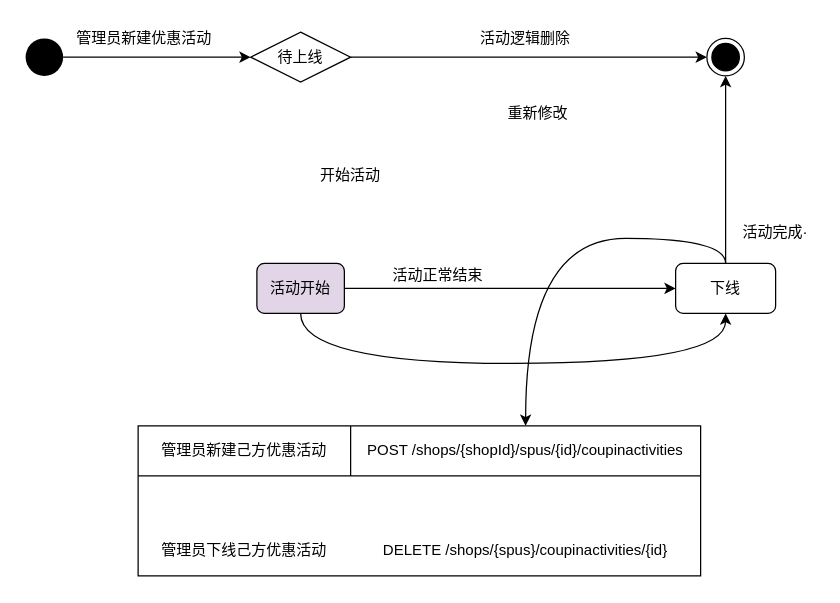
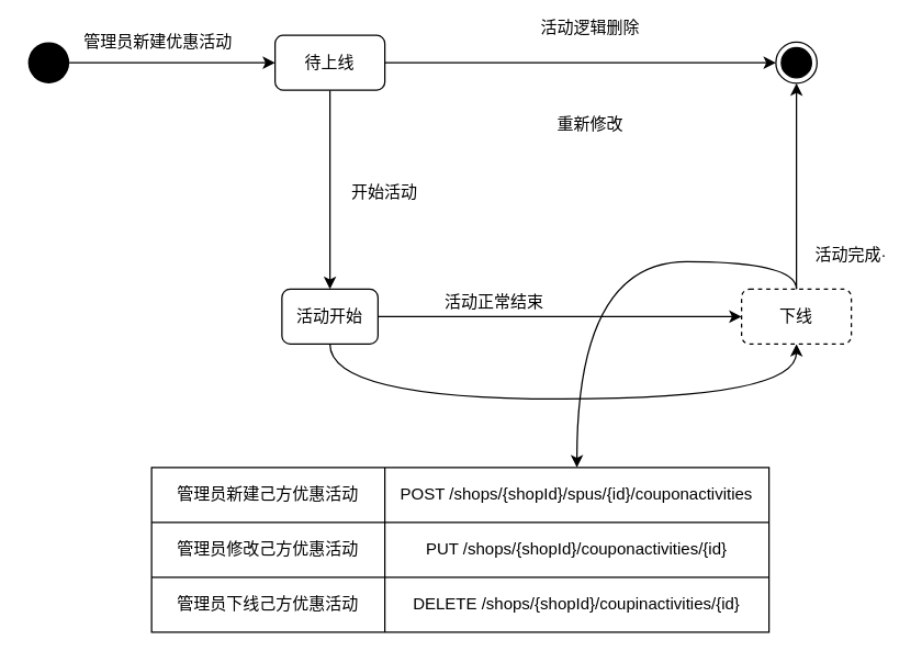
  <mxCell id="0" />
  <mxCell id="1" parent="0" />
  <mxCell id="2" style="edgeStyle=orthogonalEdgeStyle;rounded=0;orthogonalLoop=1;jettySize=auto;html=1;exitX=1;exitY=0.5;exitDx=0;exitDy=0;" edge="1" parent="1" source="3" target="6"><mxGeometry relative="1" as="geometry" /></mxCell>
  <mxCell id="3" value="" style="ellipse;fillColor=#000000;strokeColor=none;" vertex="1" parent="1"><mxGeometry x="20" y="30" width="30" height="30" as="geometry" /></mxCell>
+ <mxCell id="4" style="edgeStyle=orthogonalEdgeStyle;rounded=0;orthogonalLoop=1;jettySize=auto;html=1;exitX=0.5;exitY=1;exitDx=0;exitDy=0;entryX=0.5;entryY=0;entryDx=0;entryDy=0;" edge="1" parent="1" source="6" target="9"><mxGeometry relative="1" as="geometry" /></mxCell>
  <mxCell id="5" style="edgeStyle=none;rounded=0;orthogonalLoop=1;jettySize=auto;html=1;exitX=1;exitY=0.5;exitDx=0;exitDy=0;entryX=0;entryY=0.5;entryDx=0;entryDy=0;" edge="1" parent="1" source="6" target="17"><mxGeometry relative="1" as="geometry" /></mxCell>
- <mxCell id="6" value="待上线" style="rhombus;whiteSpace=wrap;html=1;" vertex="1" parent="1"><mxGeometry x="200" y="25" width="80" height="40" as="geometry" /></mxCell>
+ <mxCell id="6" value="待上线" style="rounded=1;whiteSpace=wrap;html=1;" vertex="1" parent="1"><mxGeometry x="200" y="25" width="80" height="40" as="geometry" /></mxCell>
  <mxCell id="7" style="edgeStyle=orthogonalEdgeStyle;rounded=0;orthogonalLoop=1;jettySize=auto;html=1;exitX=1;exitY=0.5;exitDx=0;exitDy=0;" edge="1" parent="1" source="9" target="12"><mxGeometry relative="1" as="geometry" /></mxCell>
  <mxCell id="8" style="edgeStyle=orthogonalEdgeStyle;curved=1;rounded=0;orthogonalLoop=1;jettySize=auto;html=1;exitX=0.5;exitY=1;exitDx=0;exitDy=0;entryX=0.5;entryY=1;entryDx=0;entryDy=0;" edge="1" parent="1" source="9" target="12"><mxGeometry relative="1" as="geometry"><Array as="points"><mxPoint x="240" y="290" /><mxPoint x="580" y="290" /></Array></mxGeometry></mxCell>
- <mxCell id="9" value="活动开始" style="rounded=1;whiteSpace=wrap;html=1;fillColor=#e1d5e7;" vertex="1" parent="1"><mxGeometry x="205" y="210" width="70" height="40" as="geometry" /></mxCell>
+ <mxCell id="9" value="活动开始" style="rounded=1;whiteSpace=wrap;html=1;" vertex="1" parent="1"><mxGeometry x="205" y="210" width="70" height="40" as="geometry" /></mxCell>
  <mxCell id="10" style="edgeStyle=orthogonalEdgeStyle;curved=1;rounded=0;orthogonalLoop=1;jettySize=auto;html=1;exitX=0.5;exitY=0;exitDx=0;exitDy=0;" edge="1" parent="1" source="12" target="23"><mxGeometry relative="1" as="geometry" /></mxCell>
  <mxCell id="11" style="rounded=0;orthogonalLoop=1;jettySize=auto;html=1;exitX=0.5;exitY=0;exitDx=0;exitDy=0;entryX=0.5;entryY=1;entryDx=0;entryDy=0;" edge="1" parent="1" source="12" target="17"><mxGeometry relative="1" as="geometry" /></mxCell>
- <mxCell id="12" value="下线" style="rounded=1;whiteSpace=wrap;html=1;" vertex="1" parent="1"><mxGeometry x="540" y="210" width="80" height="40" as="geometry" /></mxCell>
+ <mxCell id="12" value="下线" style="rounded=1;whiteSpace=wrap;html=1;dashed=1;" vertex="1" parent="1"><mxGeometry x="540" y="210" width="80" height="40" as="geometry" /></mxCell>
  <mxCell id="13" value="管理员新建优惠活动" style="text;html=1;strokeColor=none;fillColor=none;align=center;verticalAlign=middle;whiteSpace=wrap;rounded=0;" vertex="1" parent="1"><mxGeometry x="60" y="20" width="110" height="20" as="geometry" /></mxCell>
  <mxCell id="14" value="开始活动" style="text;html=1;strokeColor=none;fillColor=none;align=center;verticalAlign=middle;whiteSpace=wrap;rounded=0;" vertex="1" parent="1"><mxGeometry x="250" y="130" width="60" height="20" as="geometry" /></mxCell>
- <mxCell id="15" value="活动正常结束" style="text;html=1;strokeColor=none;fillColor=none;align=center;verticalAlign=middle;whiteSpace=wrap;rounded=0;" vertex="1" parent="1"><mxGeometry x="290" y="210" width="120" height="20" as="geometry" /></mxCell>
+ <mxCell id="15" value="活动正常结束" style="text;html=1;strokeColor=none;fillColor=none;align=center;verticalAlign=middle;whiteSpace=wrap;rounded=0;" vertex="1" parent="1"><mxGeometry x="300" y="210" width="120" height="20" as="geometry" /></mxCell>
  <mxCell id="16" value="重新修改" style="text;html=1;strokeColor=none;fillColor=none;align=center;verticalAlign=middle;whiteSpace=wrap;rounded=0;" vertex="1" parent="1"><mxGeometry x="400" y="80" width="60" height="20" as="geometry" /></mxCell>
  <mxCell id="17" value="" style="ellipse;html=1;shape=endState;fillColor=#000000;strokeColor=#000000;" vertex="1" parent="1"><mxGeometry x="565" y="30" width="30" height="30" as="geometry" /></mxCell>
  <mxCell id="18" value="活动完成·" style="text;html=1;strokeColor=none;fillColor=none;align=center;verticalAlign=middle;whiteSpace=wrap;rounded=0;" vertex="1" parent="1"><mxGeometry x="590" y="175" width="60" height="20" as="geometry" /></mxCell>
- <mxCell id="19" value="活动逻辑删除" style="text;html=1;strokeColor=none;fillColor=none;align=center;verticalAlign=middle;whiteSpace=wrap;rounded=0;" vertex="1" parent="1"><mxGeometry x="370" y="20" width="100" height="20" as="geometry" /></mxCell>
+ <mxCell id="19" value="活动逻辑删除" style="text;html=1;strokeColor=none;fillColor=none;align=center;verticalAlign=middle;whiteSpace=wrap;rounded=0;" vertex="1" parent="1"><mxGeometry x="380" y="10" width="100" height="20" as="geometry" /></mxCell>
  <mxCell id="20" value="" style="shape=table;html=1;whiteSpace=wrap;startSize=0;container=1;collapsible=0;childLayout=tableLayout;" vertex="1" parent="1"><mxGeometry x="110" y="340" width="450" height="120" as="geometry" /></mxCell>
  <mxCell id="21" value="" style="shape=partialRectangle;html=1;whiteSpace=wrap;collapsible=0;dropTarget=0;pointerEvents=0;fillColor=none;top=0;left=0;bottom=0;right=0;points=[[0,0.5],[1,0.5]];portConstraint=eastwest;" vertex="1" parent="20"><mxGeometry width="450" height="40" as="geometry" /></mxCell>
  <mxCell id="22" value="管理员新建己方优惠活动" style="shape=partialRectangle;html=1;whiteSpace=wrap;connectable=0;overflow=hidden;fillColor=none;top=0;left=0;bottom=0;right=0;" vertex="1" parent="21"><mxGeometry width="170" height="40" as="geometry" /></mxCell>
- <mxCell id="23" value="POST /shops/{shopId}/spus/{id}/coupinactivities" style="shape=partialRectangle;html=1;whiteSpace=wrap;connectable=0;overflow=hidden;fillColor=none;top=0;left=0;bottom=0;right=0;" vertex="1" parent="21"><mxGeometry x="170" width="280" height="40" as="geometry" /></mxCell>
+ <mxCell id="23" value="POST /shops/{shopId}/spus/{id}/couponactivities" style="shape=partialRectangle;html=1;whiteSpace=wrap;connectable=0;overflow=hidden;fillColor=none;top=0;left=0;bottom=0;right=0;" vertex="1" parent="21"><mxGeometry x="170" width="280" height="40" as="geometry" /></mxCell>
  <mxCell id="24" value="" style="shape=partialRectangle;html=1;whiteSpace=wrap;collapsible=0;dropTarget=0;pointerEvents=0;fillColor=none;top=0;left=0;bottom=0;right=0;points=[[0,0.5],[1,0.5]];portConstraint=eastwest;" vertex="1" parent="20"><mxGeometry y="40" width="450" height="40" as="geometry" /></mxCell>
+ <mxCell id="25" value="管理员修改己方优惠活动" style="shape=partialRectangle;html=1;whiteSpace=wrap;connectable=0;overflow=hidden;fillColor=none;top=0;left=0;bottom=0;right=0;" vertex="1" parent="24"><mxGeometry width="170" height="40" as="geometry" /></mxCell>
+ <mxCell id="26" value="PUT /shops/{shopId}/couponactivities/{id}" style="shape=partialRectangle;html=1;whiteSpace=wrap;connectable=0;overflow=hidden;fillColor=none;top=0;left=0;bottom=0;right=0;" vertex="1" parent="24"><mxGeometry x="170" width="280" height="40" as="geometry" /></mxCell>
  <mxCell id="27" value="" style="shape=partialRectangle;html=1;whiteSpace=wrap;collapsible=0;dropTarget=0;pointerEvents=0;fillColor=none;top=0;left=0;bottom=0;right=0;points=[[0,0.5],[1,0.5]];portConstraint=eastwest;" vertex="1" parent="20"><mxGeometry y="80" width="450" height="40" as="geometry" /></mxCell>
  <mxCell id="28" value="管理员下线己方优惠活动" style="shape=partialRectangle;html=1;whiteSpace=wrap;connectable=0;overflow=hidden;fillColor=none;top=0;left=0;bottom=0;right=0;" vertex="1" parent="27"><mxGeometry width="170" height="40" as="geometry" /></mxCell>
- <mxCell id="29" value="DELETE /shops/{spus}/coupinactivities/{id}" style="shape=partialRectangle;html=1;whiteSpace=wrap;connectable=0;overflow=hidden;fillColor=none;top=0;left=0;bottom=0;right=0;" vertex="1" parent="27"><mxGeometry x="170" width="280" height="40" as="geometry" /></mxCell>
+ <mxCell id="29" value="DELETE /shops/{shopId}/coupinactivities/{id}" style="shape=partialRectangle;html=1;whiteSpace=wrap;connectable=0;overflow=hidden;fillColor=none;top=0;left=0;bottom=0;right=0;" vertex="1" parent="27"><mxGeometry x="170" width="280" height="40" as="geometry" /></mxCell>
